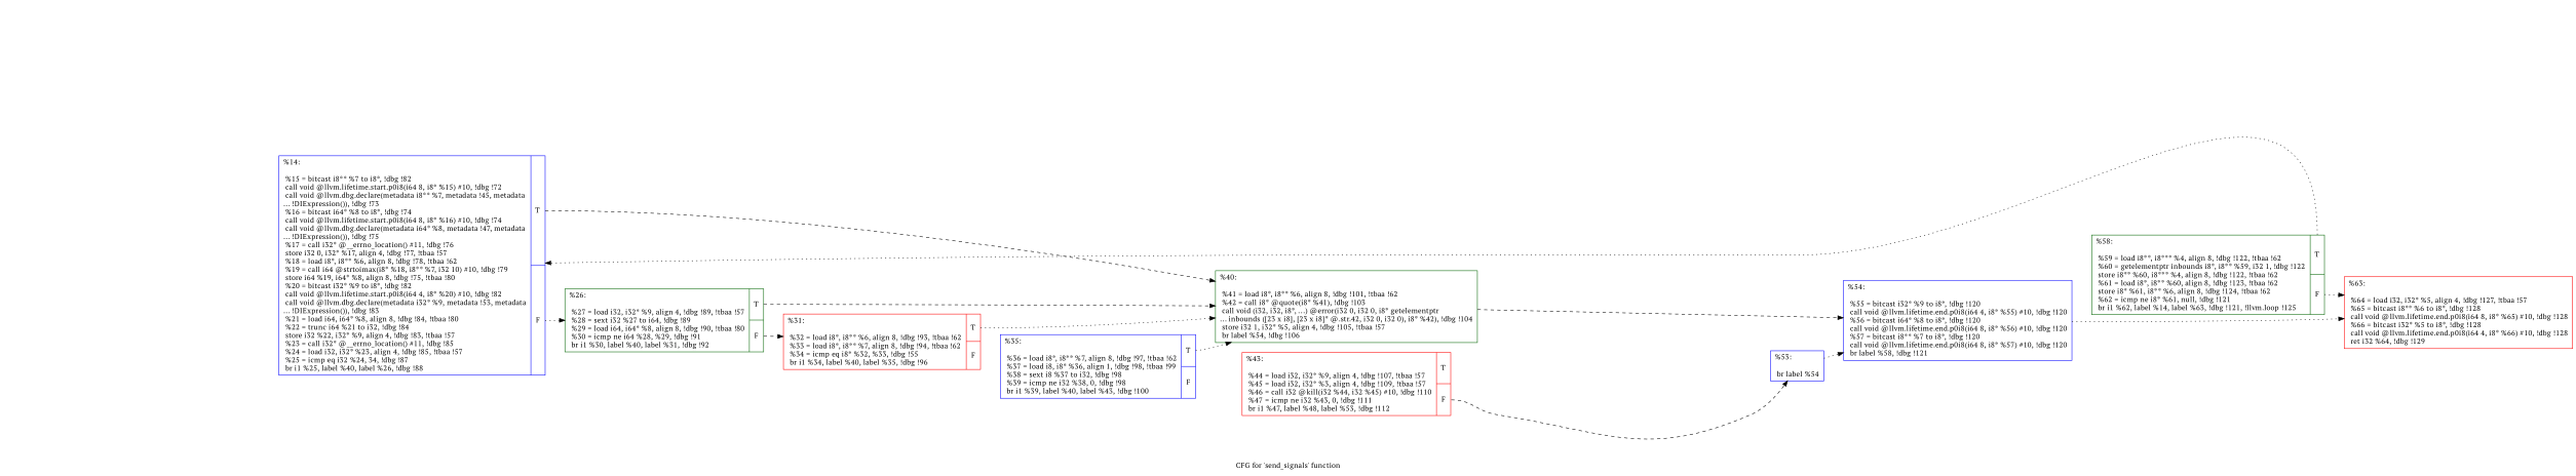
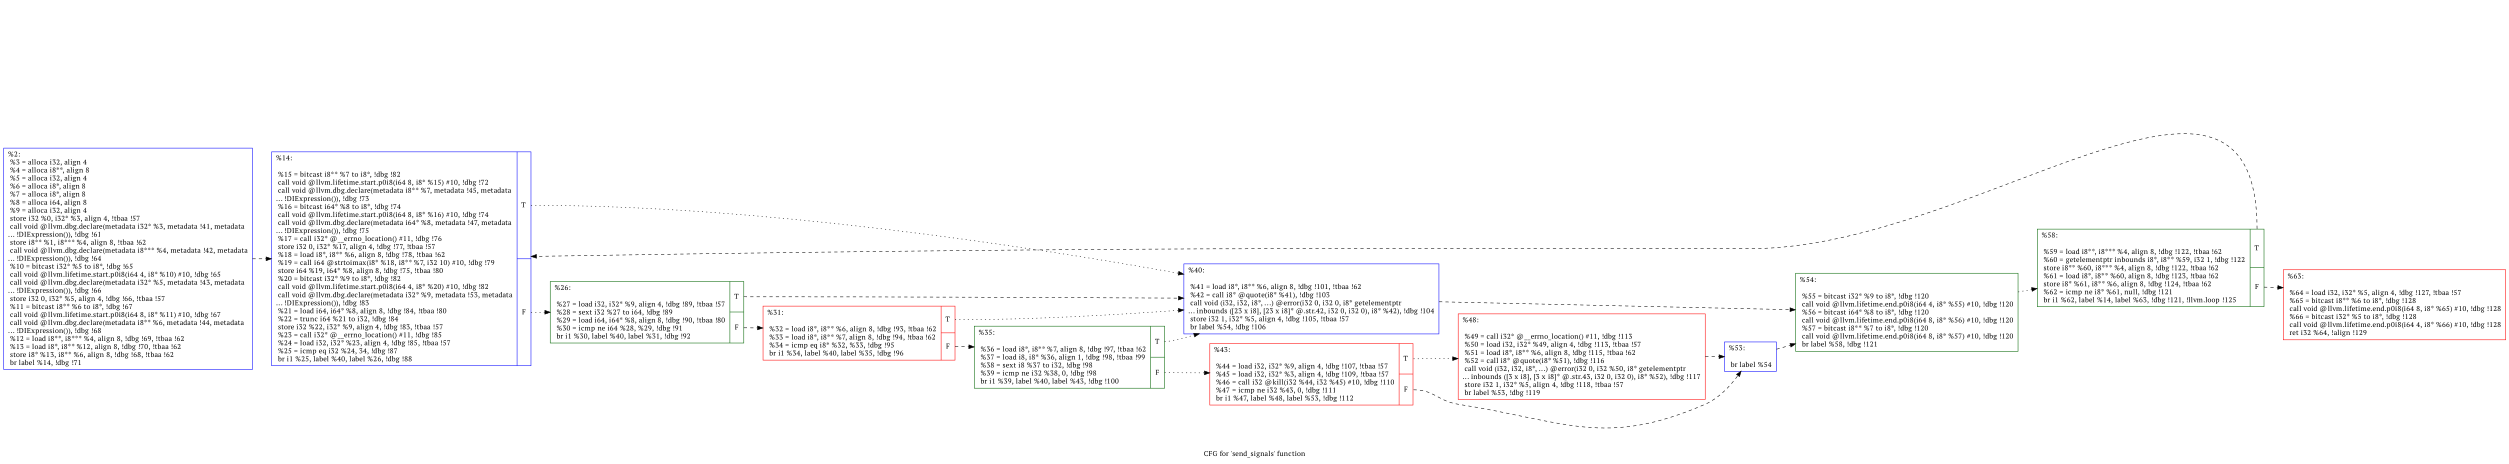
  digraph {
    fontname="PT Serif"
    label="CFG for 'send_signals' function"
    rankdir=LR
    node [color=blue fontname="PT Serif" shape=record]
    edge [fontname="PT Serif" style=dotted tailport=s0]
+   n1 [label="{%2:\l  %3 = alloca i32, align 4\l  %4 = alloca i8**, align 8\l  %5 = alloca i32, align 4\l  %6 = alloca i8*, align 8\l  %7 = alloca i8*, align 8\l  %8 = alloca i64, align 8\l  %9 = alloca i32, align 4\l  store i32 %0, i32* %3, align 4, !tbaa !57\l  call void @llvm.dbg.declare(metadata i32* %3, metadata !41, metadata\l... !DIExpression()), !dbg !61\l  store i8** %1, i8*** %4, align 8, !tbaa !62\l  call void @llvm.dbg.declare(metadata i8*** %4, metadata !42, metadata\l... !DIExpression()), !dbg !64\l  %10 = bitcast i32* %5 to i8*, !dbg !65\l  call void @llvm.lifetime.start.p0i8(i64 4, i8* %10) #10, !dbg !65\l  call void @llvm.dbg.declare(metadata i32* %5, metadata !43, metadata\l... !DIExpression()), !dbg !66\l  store i32 0, i32* %5, align 4, !dbg !66, !tbaa !57\l  %11 = bitcast i8** %6 to i8*, !dbg !67\l  call void @llvm.lifetime.start.p0i8(i64 8, i8* %11) #10, !dbg !67\l  call void @llvm.dbg.declare(metadata i8** %6, metadata !44, metadata\l... !DIExpression()), !dbg !68\l  %12 = load i8**, i8*** %4, align 8, !dbg !69, !tbaa !62\l  %13 = load i8*, i8** %12, align 8, !dbg !70, !tbaa !62\l  store i8* %13, i8** %6, align 8, !dbg !68, !tbaa !62\l  br label %14, !dbg !71\l}"]
    n2 [label="{%14:\l\l  %15 = bitcast i8** %7 to i8*, !dbg !82\l  call void @llvm.lifetime.start.p0i8(i64 8, i8* %15) #10, !dbg !72\l  call void @llvm.dbg.declare(metadata i8** %7, metadata !45, metadata\l... !DIExpression()), !dbg !73\l  %16 = bitcast i64* %8 to i8*, !dbg !74\l  call void @llvm.lifetime.start.p0i8(i64 8, i8* %16) #10, !dbg !74\l  call void @llvm.dbg.declare(metadata i64* %8, metadata !47, metadata\l... !DIExpression()), !dbg !75\l  %17 = call i32* @__errno_location() #11, !dbg !76\l  store i32 0, i32* %17, align 4, !dbg !77, !tbaa !57\l  %18 = load i8*, i8** %6, align 8, !dbg !78, !tbaa !62\l  %19 = call i64 @strtoimax(i8* %18, i8** %7, i32 10) #10, !dbg !79\l  store i64 %19, i64* %8, align 8, !dbg !75, !tbaa !80\l  %20 = bitcast i32* %9 to i8*, !dbg !82\l  call void @llvm.lifetime.start.p0i8(i64 4, i8* %20) #10, !dbg !82\l  call void @llvm.dbg.declare(metadata i32* %9, metadata !53, metadata\l... !DIExpression()), !dbg !83\l  %21 = load i64, i64* %8, align 8, !dbg !84, !tbaa !80\l  %22 = trunc i64 %21 to i32, !dbg !84\l  store i32 %22, i32* %9, align 4, !dbg !83, !tbaa !57\l  %23 = call i32* @__errno_location() #11, !dbg !85\l  %24 = load i32, i32* %23, align 4, !dbg !85, !tbaa !57\l  %25 = icmp eq i32 %24, 34, !dbg !87\l  br i1 %25, label %40, label %26, !dbg !88\l|{<s0>T|<s1>F}}"]
-   n3 [color=darkgreen label="{%40:\l\l  %41 = load i8*, i8** %6, align 8, !dbg !101, !tbaa !62\l  %42 = call i8* @quote(i8* %41), !dbg !103\l  call void (i32, i32, i8*, ...) @error(i32 0, i32 0, i8* getelementptr\l... inbounds ([23 x i8], [23 x i8]* @.str.42, i32 0, i32 0), i8* %42), !dbg !104\l  store i32 1, i32* %5, align 4, !dbg !105, !tbaa !57\l  br label %54, !dbg !106\l}"]
+   n3 [label="{%40:\l\l  %41 = load i8*, i8** %6, align 8, !dbg !101, !tbaa !62\l  %42 = call i8* @quote(i8* %41), !dbg !103\l  call void (i32, i32, i8*, ...) @error(i32 0, i32 0, i8* getelementptr\l... inbounds ([23 x i8], [23 x i8]* @.str.42, i32 0, i32 0), i8* %42), !dbg !104\l  store i32 1, i32* %5, align 4, !dbg !105, !tbaa !57\l  br label %54, !dbg !106\l}"]
    n4 [color=darkgreen label="{%26:\l\l  %27 = load i32, i32* %9, align 4, !dbg !89, !tbaa !57\l  %28 = sext i32 %27 to i64, !dbg !89\l  %29 = load i64, i64* %8, align 8, !dbg !90, !tbaa !80\l  %30 = icmp ne i64 %28, %29, !dbg !91\l  br i1 %30, label %40, label %31, !dbg !92\l|{<s0>T|<s1>F}}"]
-   n5 [label="{%54:\l\l  %55 = bitcast i32* %9 to i8*, !dbg !120\l  call void @llvm.lifetime.end.p0i8(i64 4, i8* %55) #10, !dbg !120\l  %56 = bitcast i64* %8 to i8*, !dbg !120\l  call void @llvm.lifetime.end.p0i8(i64 8, i8* %56) #10, !dbg !120\l  %57 = bitcast i8** %7 to i8*, !dbg !120\l  call void @llvm.lifetime.end.p0i8(i64 8, i8* %57) #10, !dbg !120\l  br label %58, !dbg !121\l}"]
-   n6 [color=red label="{%31:\l\l  %32 = load i8*, i8** %6, align 8, !dbg !93, !tbaa !62\l  %33 = load i8*, i8** %7, align 8, !dbg !94, !tbaa !62\l  %34 = icmp eq i8* %32, %33, !dbg !55\l  br i1 %34, label %40, label %35, !dbg !96\l|{<s0>T|<s1>F}}"]
+   n5 [color=darkgreen label="{%54:\l\l  %55 = bitcast i32* %9 to i8*, !dbg !120\l  call void @llvm.lifetime.end.p0i8(i64 4, i8* %55) #10, !dbg !120\l  %56 = bitcast i64* %8 to i8*, !dbg !120\l  call void @llvm.lifetime.end.p0i8(i64 8, i8* %56) #10, !dbg !120\l  %57 = bitcast i8** %7 to i8*, !dbg !120\l  call void @llvm.lifetime.end.p0i8(i64 8, i8* %57) #10, !dbg !120\l  br label %58, !dbg !121\l}"]
+   n6 [color=red label="{%31:\l\l  %32 = load i8*, i8** %6, align 8, !dbg !93, !tbaa !62\l  %33 = load i8*, i8** %7, align 8, !dbg !94, !tbaa !62\l  %34 = icmp eq i8* %32, %33, !dbg !95\l  br i1 %34, label %40, label %35, !dbg !96\l|{<s0>T|<s1>F}}"]
    n7 [color=darkgreen label="{%58:\l\l  %59 = load i8**, i8*** %4, align 8, !dbg !122, !tbaa !62\l  %60 = getelementptr inbounds i8*, i8** %59, i32 1, !dbg !122\l  store i8** %60, i8*** %4, align 8, !dbg !122, !tbaa !62\l  %61 = load i8*, i8** %60, align 8, !dbg !123, !tbaa !62\l  store i8* %61, i8** %6, align 8, !dbg !124, !tbaa !62\l  %62 = icmp ne i8* %61, null, !dbg !121\l  br i1 %62, label %14, label %63, !dbg !121, !llvm.loop !125\l|{<s0>T|<s1>F}}"]
-   n8 [label="{%35:\l\l  %36 = load i8*, i8** %7, align 8, !dbg !97, !tbaa !62\l  %37 = load i8, i8* %36, align 1, !dbg !98, !tbaa !99\l  %38 = sext i8 %37 to i32, !dbg !98\l  %39 = icmp ne i32 %38, 0, !dbg !98\l  br i1 %39, label %40, label %43, !dbg !100\l|{<s0>T|<s1>F}}"]
+   n8 [color=darkgreen label="{%35:\l\l  %36 = load i8*, i8** %7, align 8, !dbg !97, !tbaa !62\l  %37 = load i8, i8* %36, align 1, !dbg !98, !tbaa !99\l  %38 = sext i8 %37 to i32, !dbg !98\l  %39 = icmp ne i32 %38, 0, !dbg !98\l  br i1 %39, label %40, label %43, !dbg !100\l|{<s0>T|<s1>F}}"]
    n9 [color=red label="{%43:\l\l  %44 = load i32, i32* %9, align 4, !dbg !107, !tbaa !57\l  %45 = load i32, i32* %3, align 4, !dbg !109, !tbaa !57\l  %46 = call i32 @kill(i32 %44, i32 %45) #10, !dbg !110\l  %47 = icmp ne i32 %43, 0, !dbg !111\l  br i1 %47, label %48, label %53, !dbg !112\l|{<s0>T|<s1>F}}"]
+   n10 [color=red label="{%48:\l\l  %49 = call i32* @__errno_location() #11, !dbg !113\l  %50 = load i32, i32* %49, align 4, !dbg !113, !tbaa !57\l  %51 = load i8*, i8** %6, align 8, !dbg !115, !tbaa !62\l  %52 = call i8* @quote(i8* %51), !dbg !116\l  call void (i32, i32, i8*, ...) @error(i32 0, i32 %50, i8* getelementptr\l... inbounds ([3 x i8], [3 x i8]* @.str.43, i32 0, i32 0), i8* %52), !dbg !117\l  store i32 1, i32* %5, align 4, !dbg !118, !tbaa !57\l  br label %53, !dbg !119\l}"]
    n11 [label="{%53:\l\l  br label %54\l}"]
-   n12 [color=red label="{%63:\l\l  %64 = load i32, i32* %5, align 4, !dbg !127, !tbaa !57\l  %65 = bitcast i8** %6 to i8*, !dbg !128\l  call void @llvm.lifetime.end.p0i8(i64 8, i8* %65) #10, !dbg !128\l  %66 = bitcast i32* %5 to i8*, !dbg !128\l  call void @llvm.lifetime.end.p0i8(i64 4, i8* %66) #10, !dbg !128\l  ret i32 %64, !dbg !129\l}"]
-   n2 -> n3 [style=dashed]
+   n12 [color=red label="{%63:\l\l  %64 = load i32, i32* %5, align 4, !dbg !127, !tbaa !57\l  %65 = bitcast i8** %6 to i8*, !dbg !128\l  call void @llvm.lifetime.end.p0i8(i64 8, i8* %65) #10, !dbg !128\l  %66 = bitcast i32* %5 to i8*, !dbg !128\l  call void @llvm.lifetime.end.p0i8(i64 4, i8* %66) #10, !dbg !128\l  ret i32 %64, !align !129\l}"]
+   n1 -> n2 [style=dashed]
+   n2 -> n3
    n2 -> n4 [tailport=s1]
    n3 -> n5 [style=dashed]
    n4 -> n3 [style=dashed]
    n4 -> n6 [style=dashed tailport=s1]
-   n5 -> n12
+   n5 -> n7
    n6 -> n3
-   n7 -> n2
-   n7 -> n12 [tailport=s1]
+   n6 -> n8 [style=dashed tailport=s1]
+   n7 -> n2 [style=dashed]
+   n7 -> n12 [style=dashed tailport=s1]
    n8 -> n3
+   n8 -> n9 [tailport=s1]
+   n9 -> n10
    n9 -> n11 [style=dashed tailport=s1]
-   n11 -> n5
+   n10 -> n11 [style=dashed]
+   n11 -> n5 [style=dashed]
  }
